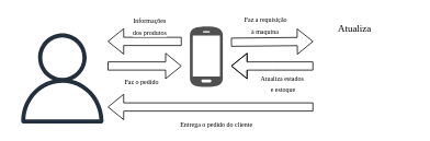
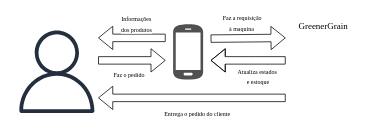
  <mxCell id="0" />
  <mxCell id="1" parent="0" />
  <mxCell id="2" value="" style="shape=image;html=1;verticalAlign=top;verticalLabelPosition=bottom;labelBackgroundColor=#ffffff;imageAspect=0;aspect=fixed;image=https://cdn4.iconfinder.com/data/icons/ionicons/512/icon-leaf-128.png" vertex="1" parent="1"><mxGeometry x="380" y="30" width="120" height="120" as="geometry" /></mxCell>
  <mxCell id="3" value="" style="sketch=0;outlineConnect=0;fontColor=#232F3E;gradientColor=none;fillColor=#232F3D;strokeColor=none;dashed=0;verticalLabelPosition=bottom;verticalAlign=top;align=center;html=1;fontSize=12;fontStyle=0;aspect=fixed;pointerEvents=1;shape=mxgraph.aws4.user;" vertex="1" parent="1"><mxGeometry x="20" y="40" width="110" height="110" as="geometry" /></mxCell>
  <mxCell id="4" value="" style="sketch=0;pointerEvents=1;shadow=0;dashed=0;html=1;strokeColor=none;fillColor=#505050;labelPosition=center;verticalLabelPosition=bottom;verticalAlign=top;outlineConnect=0;align=center;shape=mxgraph.office.devices.cell_phone_android_proportional;" vertex="1" parent="1"><mxGeometry x="230" y="31" width="40" height="75.25" as="geometry" /></mxCell>
  <mxCell id="5" value="" style="shape=flexArrow;endArrow=classic;html=1;rounded=0;" edge="1" parent="1"><mxGeometry width="50" height="50" relative="1" as="geometry"><mxPoint x="130" y="80" as="sourcePoint" /><mxPoint x="220" y="80" as="targetPoint" /></mxGeometry></mxCell>
  <mxCell id="6" value="&lt;font style=&quot;font-size: 8px;&quot;&gt;Faz o pedido&lt;/font&gt;" style="edgeLabel;html=1;align=center;verticalAlign=middle;resizable=0;points=[];fontFamily=Georgia;" vertex="1" connectable="0" parent="5"><mxGeometry x="-0.165" y="-1" relative="1" as="geometry"><mxPoint x="2" y="16" as="offset" /></mxGeometry></mxCell>
- <mxCell id="7" value="&lt;font face=&quot;Comic Sans MS&quot;&gt;Atualiza&lt;/font&gt;" style="text;html=1;align=center;verticalAlign=middle;resizable=0;points=[];autosize=1;strokeColor=none;fillColor=none;fontFamily=Helvetica;" vertex="1" parent="1"><mxGeometry x="380" y="20" width="100" height="30" as="geometry" /></mxCell>
+ <mxCell id="7" value="&lt;font face=&quot;Comic Sans MS&quot;&gt;GreenerGrain&lt;/font&gt;" style="text;html=1;align=center;verticalAlign=middle;resizable=0;points=[];autosize=1;strokeColor=none;fillColor=none;fontFamily=Helvetica;" vertex="1" parent="1"><mxGeometry x="380" y="20" width="100" height="30" as="geometry" /></mxCell>
  <mxCell id="8" value="" style="shape=flexArrow;endArrow=classic;html=1;rounded=0;" edge="1" parent="1"><mxGeometry width="50" height="50" relative="1" as="geometry"><mxPoint x="280" y="51" as="sourcePoint" /><mxPoint x="380" y="50" as="targetPoint" /></mxGeometry></mxCell>
  <mxCell id="9" value="&lt;font style=&quot;font-size: 8px;&quot;&gt;Faz a requisição &lt;br&gt;à maquina&amp;nbsp;&lt;/font&gt;" style="edgeLabel;html=1;align=center;verticalAlign=middle;resizable=0;points=[];fontFamily=Georgia;" vertex="1" connectable="0" parent="8"><mxGeometry x="-0.268" y="-3" relative="1" as="geometry"><mxPoint x="4" y="-24" as="offset" /></mxGeometry></mxCell>
  <mxCell id="10" value="" style="shape=flexArrow;endArrow=classic;html=1;rounded=0;fontSize=8;" edge="1" parent="1"><mxGeometry width="50" height="50" relative="1" as="geometry"><mxPoint x="380" y="80" as="sourcePoint" /><mxPoint x="280" y="80" as="targetPoint" /><Array as="points"><mxPoint x="330" y="80" /></Array></mxGeometry></mxCell>
  <mxCell id="11" value="&lt;font style=&quot;font-size: 8px;&quot;&gt;Atualiza estados&lt;br&gt;&amp;nbsp;e estoque&lt;/font&gt;" style="edgeLabel;html=1;align=center;verticalAlign=middle;resizable=0;points=[];fontFamily=Georgia;" vertex="1" connectable="0" parent="10"><mxGeometry x="0.346" y="4" relative="1" as="geometry"><mxPoint x="28" y="16" as="offset" /></mxGeometry></mxCell>
  <mxCell id="12" value="" style="shape=flexArrow;endArrow=classic;html=1;rounded=0;" edge="1" parent="1"><mxGeometry width="50" height="50" relative="1" as="geometry"><mxPoint x="380" y="130" as="sourcePoint" /><mxPoint x="130" y="130" as="targetPoint" /></mxGeometry></mxCell>
  <mxCell id="13" value="&lt;font style=&quot;font-size: 8px;&quot;&gt;Entrega o pedido do cliente&lt;/font&gt;" style="edgeLabel;html=1;align=center;verticalAlign=middle;resizable=0;points=[];fontFamily=Georgia;" vertex="1" connectable="0" parent="12"><mxGeometry x="-0.478" y="-1" relative="1" as="geometry"><mxPoint x="-54" y="21" as="offset" /></mxGeometry></mxCell>
  <mxCell id="14" value="" style="shape=flexArrow;endArrow=classic;html=1;rounded=0;" edge="1" parent="1"><mxGeometry width="50" height="50" relative="1" as="geometry"><mxPoint x="220" y="50" as="sourcePoint" /><mxPoint x="130" y="50" as="targetPoint" /></mxGeometry></mxCell>
  <mxCell id="15" value="&lt;span style=&quot;font-size: 8px;&quot;&gt;Informações &lt;br&gt;dos produtos&lt;/span&gt;" style="edgeLabel;html=1;align=center;verticalAlign=middle;resizable=0;points=[];fontFamily=Georgia;" vertex="1" connectable="0" parent="14"><mxGeometry x="-0.378" y="1" relative="1" as="geometry"><mxPoint x="-12" y="-21" as="offset" /></mxGeometry></mxCell>
